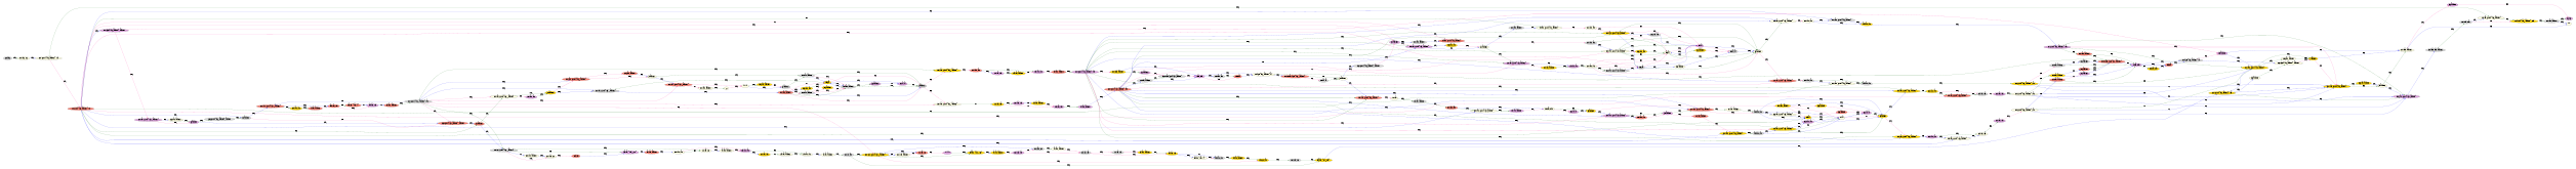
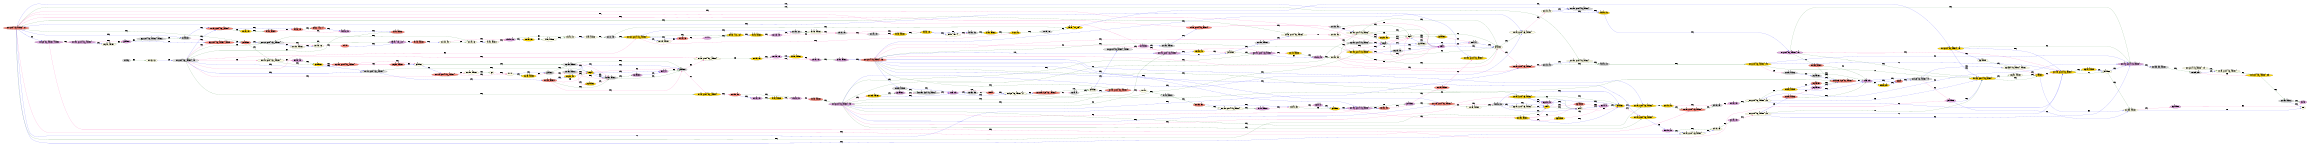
  digraph {
    rankdir=LR
    node [fillcolor=lightyellow style=filled]
    edge [color=blue]
    n1 [fillcolor=lightgrey label="push rbp"]
    n2 [label="mov rbp , rsp"]
    n3 [label="mov qword [ rbp - address ] , rdi"]
    n4 [fillcolor=salmon label="mov qword [ rbp - address ] , rsi"]
    n5 [label="mov rax , qword [ rbp - address ]"]
    n6 [fillcolor=plum label="mov byte [ rbp - address ] , address"]
    n7 [fillcolor=salmon label="jns address"]
    n8 [fillcolor=lightgrey label="jns address"]
    n9 [fillcolor=plum label="jns address"]
    n10 [label="mov rax , qword [ rbp - address ]"]
    n11 [fillcolor=salmon label="sub rax , qword [ rbp - address ]"]
    n12 [label="sub rax , qword [ rbp - address ]"]
    n13 [fillcolor=lightgrey label="setg al"]
    n14 [fillcolor=gold label="mov rax , qword [ rbp - address ]"]
    n15 [fillcolor=gold label="setl al"]
    n16 [fillcolor=lightgrey label="mov rax , qword [ rbp - address ]"]
    n17 [label="mov rax , qword [ rbp - address ]"]
    n18 [fillcolor=salmon label="mov rax , qword [ rbp - address ]"]
    n19 [label="mov rax , qword [ rbp - address ]"]
    n20 [fillcolor=gold label="mov dword [ rax + address ] , edx"]
    n21 [fillcolor=plum label="mov rax , qword [ rbp + address ]"]
    n22 [fillcolor=plum label="jne address"]
    n23 [label="mov rax , qword [ rbp + address ]"]
    n24 [fillcolor=lightgrey label="mov rcx , qword [ rbp + address ]"]
    n25 [fillcolor=salmon label="cmp qword [ rbp - address ] , address"]
    n26 [fillcolor=salmon label="mov rdx , qword [ rbp + address ]"]
    n27 [fillcolor=plum label="mov rax , qword [ rbp - address ]"]
    n28 [fillcolor=lightgrey label="mov rax , address"]
    n29 [fillcolor=plum label="shr rax , address"]
    n30 [fillcolor=lightgrey label="mov rdx , rax"]
    n31 [label="mov rdx , rax"]
    n32 [label="setg al"]
    n33 [fillcolor=plum label="setl al"]
    n34 [label="je address"]
    n35 [label="jmp address"]
-   n36 [fillcolor=lightgrey label="add rdx , rax"]
    n37 [label="setl al"]
    n38 [fillcolor=gold label="je address"]
    n39 [fillcolor=salmon label="jmp address"]
    n40 [fillcolor=gold label="add rax , rdx"]
    n41 [fillcolor=lightgrey label="add rax , rdx"]
    n42 [fillcolor=lightgrey label="sub rdx , rax"]
    n43 [label="sub rdx , rax"]
    n44 [label="cmp rax , address"]
    n45 [fillcolor=plum label="jg address"]
    n46 [fillcolor=gold label="mov rax , qword [ rbp - address ]"]
    n47 [label="mov eax , address"]
    n48 [fillcolor=lightgrey label="cmp qword [ rbp - address ] , address"]
    n49 [fillcolor=plum label="test rax , rax"]
    n50 [fillcolor=gold label="jns address"]
    n51 [label="mov rdx , address"]
    n52 [label="mov rax , rcx"]
    n53 [fillcolor=plum label="lea rax , [ rdx + rcx ]"]
    n54 [label="mov rax , rcx"]
    n55 [fillcolor=lightgrey label="mov rdx , qword [ rbp + address ]"]
    n56 [fillcolor=salmon label="mov rax , qword [ rbp + address ]"]
    n57 [fillcolor=salmon label="imul rdx"]
    n58 [fillcolor=salmon label="sar rax , address"]
    n59 [label="sar rax , address"]
    n60 [fillcolor=gold label="mov rax , rdx"]
    n61 [fillcolor=salmon label="add rax , rdx"]
    n62 [fillcolor=salmon label="shl rax , address"]
    n63 [fillcolor=salmon label="lea rdx , [ rax * 4 ]"]
    n64 [fillcolor=plum label="add rax , rdx"]
    n65 [fillcolor=salmon label="mov rax , address"]
    n66 [fillcolor=gold label="setg al"]
    n67 [fillcolor=salmon label="cmp rax , address"]
    n68 [label="je address"]
    n69 [fillcolor=gold label="cmp rdx , rax"]
    n70 [fillcolor=lightgrey label="and eax , address"]
    n71 [fillcolor=lightgrey label="je address"]
    n72 [fillcolor=plum label="test al , al"]
    n73 [fillcolor=salmon label="mov rdi , qword [ rbp + address ]"]
    n74 [fillcolor=lightgrey label="mov eax , address"]
    n75 [label="mov rdx , rax"]
    n76 [fillcolor=plum label="sub rdx , rax"]
    n77 [fillcolor=gold label="mov rax , rdx"]
    n78 [label="sub rax , rdx"]
    n79 [label="shl rax , address"]
    n80 [label="shl rax , address"]
    n81 [fillcolor=lightgrey label="mov rsi , rax"]
    n82 [fillcolor=gold label="mov rcx , qword [ rbp + address ]"]
    n83 [fillcolor=gold label="lea rax , [ rsi + rdx ]"]
    n84 [label="mov rdx , address"]
    n85 [fillcolor=salmon label="mov rax , rcx"]
    n86 [fillcolor=gold label="lea rax , [ rdx + rcx ]"]
    n87 [fillcolor=lightgrey label="mov rax , rcx"]
    n88 [fillcolor=gold label="sub rcx , rax"]
    n89 [fillcolor=gold label="mov qword [ rbp - address ] , rax"]
    n90 [fillcolor=plum label="imul rdx"]
    n91 [fillcolor=gold label="sar rax , address"]
    n92 [label="sar rax , address"]
    n93 [fillcolor=lightgrey label="mov rdx , rcx"]
    n94 [fillcolor=plum label="mov rdx , rax"]
    n95 [fillcolor=lightgrey label="sub rdx , rax"]
    n96 [fillcolor=lightgrey label="mov rax , rdx"]
    n97 [fillcolor=gold label="add rax , rdx"]
    n98 [fillcolor=gold label="shl rax , address"]
    n99 [label="lea rdx , [ rax * 4 ]"]
    n100 [fillcolor=lightgrey label="add rax , rdx"]
    n101 [fillcolor=gold label="shl rax , address"]
    n102 [label="jmp address"]
    n103 [fillcolor=gold label="mov rax , qword [ rbp - address ]"]
    n104 [fillcolor=plum label="mov rax , qword [ rbp - address ]"]
    n105 [label="cmp byte [ rbp - address ] , address"]
    n106 [label="cmp rax , address"]
    n107 [fillcolor=gold label="jl address"]
    n108 [fillcolor=gold label="cmp rax , address"]
    n109 [label="jle address"]
    n110 [fillcolor=lightgrey label="imul eax , eax , address"]
    n111 [fillcolor=salmon label="shl rax , address"]
    n112 [fillcolor=lightgrey label="mov qword [ rbp + address ] , rax"]
    n113 [label="mov rax , qword [ rbp + address ]"]
    n114 [fillcolor=gold label="mov rax , qword [ rbp + address ]"]
    n115 [label="mov rax , address"]
    n116 [label="idiv rdi"]
    n117 [fillcolor=gold label="mov rdx , rax"]
    n118 [fillcolor=salmon label="mov rdx , rax"]
    n119 [fillcolor=plum label="jmp address"]
    n120 [label=cqo]
    n121 [fillcolor=gold label="cmp rax , address"]
    n122 [fillcolor=lightgrey label="jg address"]
    n123 [fillcolor=plum label="jmp address"]
    n124 [label=retn]
    n125 [fillcolor=plum label="pop rbp"]
    n126 [fillcolor=plum label="mov rax , rdx"]
    n127 [fillcolor=plum label="sub rax , rdx"]
    n128 [fillcolor=gold label="shl rax , address"]
    n129 [fillcolor=plum label="shl rax , address"]
    n130 [fillcolor=salmon label="mov qword [ rbp - address ] , rax"]
    n131 [fillcolor=lightgrey label="mov edx , address"]
    n132 [fillcolor=salmon label="mov rax , qword [ rbp - address ]"]
    n133 [fillcolor=plum label="mov rax , qword [ rbp - address ]"]
    n134 [fillcolor=plum label="mov rax , qword [ rbp - address ]"]
    n135 [label="mov rax , qword [ rbp - address ]"]
    n136 [fillcolor=salmon label="mov rdx , qword [ rbp - address ]"]
    n137 [fillcolor=gold label="mov rax , qword [ rbp - address ]"]
    n138 [label="mov rax , qword [ rbp - address ]"]
    n139 [fillcolor=salmon label="mov rax , qword [ rbp - address ]"]
    n140 [fillcolor=gold label="mov rax , qword [ rbp - address ]"]
    n141 [fillcolor=gold label="mov rax , qword [ rbp - address ]"]
    n142 [fillcolor=gold label="mov rax , qword [ rbp - address ]"]
    n143 [fillcolor=lightgrey label="movzx eax , byte [ rbp - address ]"]
    n144 [fillcolor=plum label="or eax , edx"]
    n145 [fillcolor=gold label="test rax , rax"]
    n146 [label="jns address"]
    n147 [label="not rax"]
    n148 [fillcolor=salmon label="test rax , rax"]
    n149 [fillcolor=plum label="jns address"]
    n150 [fillcolor=gold label="mov rdx , address"]
    n151 [fillcolor=plum label="sub rdx , rax"]
    n152 [fillcolor=gold label="cmp rdx , rax"]
    n153 [label="mov rax , address"]
    n154 [fillcolor=lightgrey label="add rax , rdx"]
    n155 [fillcolor=lightgrey label="cmp rdx , rax"]
    n156 [label="mov rdx , rax"]
    n157 [fillcolor=lightgrey label="mov rdx , rax"]
    n158 [fillcolor=plum label="cmp rdx , rax"]
    n159 [fillcolor=gold label="mov rdx , rax"]
    n160 [fillcolor=plum label="mov rdx , rax"]
    n161 [fillcolor=lightgrey label="test eax , eax"]
    n162 [fillcolor=salmon label="setne al"]
    n163 [label="mov byte [ rbp - address ] , al"]
    n164 [fillcolor=plum label="mov rax , rdx"]
    n165 [fillcolor=plum label="sub rax , rdx"]
    n166 [fillcolor=gold label="shl rax , address"]
    n167 [fillcolor=salmon label="shl rax , address"]
    n168 [fillcolor=plum label="mov qword [ rbp - address ] , rax"]
    n169 [fillcolor=gold label="mov edx , address"]
    n170 [fillcolor=plum label="jmp address"]
    n171 [fillcolor=lightgrey label="mov eax , address"]
    n172 [fillcolor=gold label="jmp address"]
    n173 [fillcolor=lightgrey label="cmp qword [ rbp - address ] , address"]
    n174 [fillcolor=lightgrey label="mov rax , address"]
    n175 [fillcolor=lightgrey label="shr rax , address"]
    n176 [fillcolor=salmon label="mov edx , eax"]
    n177 [label="xor eax , edx"]
    n178 [fillcolor=plum label="test al , al"]
    n179 [fillcolor=gold label="je address"]
    n180 [fillcolor=gold label="mov eax , address"]
    n181 [fillcolor=gold label="jmp address"]
    n182 [fillcolor=salmon label="mov rdx , address"]
    n183 [fillcolor=plum label="test al , al"]
    n184 [fillcolor=salmon label="movzx eax , byte [ rbp + address ]"]
    n185 [fillcolor=salmon label="movzx edx , byte [ rbp - address ]"]
    n186 [fillcolor=lightgrey label="test al , al"]
    n187 [label="je address"]
    n188 [fillcolor=plum label="or eax , edx"]
    n189 [fillcolor=lightgrey label="mov edx , eax"]
    n190 [label="mov rax , rdx"]
    n191 [fillcolor=gold label="jmp address"]
    n192 [fillcolor=lightgrey label="test al , al"]
    n193 [label="cmp rax , qword [ rbp - address ]"]
    n194 [fillcolor=lightgrey label="mov eax , address"]
    n195 [fillcolor=lightgrey label="cmp rax , qword [ rbp - address ]"]
    n196 [fillcolor=plum label="mov qword [ rbp - address ] , rax"]
    n197 [fillcolor=salmon label="mov eax , address"]
    n198 [fillcolor=gold label="test eax , eax"]
    n199 [fillcolor=salmon label="setne al"]
    n200 [fillcolor=lightgrey label="mov byte [ rbp - address ] , al"]
    n201 [fillcolor=gold label="mov qword [ rbp - address ] , rax"]
    n202 [fillcolor=lightgrey label="mov eax , address"]
    n203 [fillcolor=lightgrey label="jmp address"]
    n204 [fillcolor=plum label="mov rax , rdx"]
    n205 [label="mov qword [ rbp - address ] , rax"]
    n206 [fillcolor=gold label="mov eax , address"]
    n207 [fillcolor=salmon label="jmp address"]
    n208 [fillcolor=plum label="mov rax , rdx"]
    n209 [label="mov qword [ rbp - address ] , rax"]
    n210 [fillcolor=salmon label="mov eax , address"]
    n211 [fillcolor=plum label="jmp address"]
    n1 -> n2 [color=darkgreen label=CFG]
-   n2 -> n3 [label=CFG]
-   n3 -> n4 [color=deeppink label=CFG]
+   n2 -> n112 [label=CFG]
    n3 -> n5 [color=darkgreen label=DFG]
    n4 -> n6 [label=CFG]
    n4 -> n7 [color=darkgreen label=DFG]
    n4 -> n8 [label=DFG]
    n4 -> n9 [color=deeppink label=DFG]
    n4 -> n10 [label=DFG]
    n4 -> n11 [color=deeppink label=DFG]
    n4 -> n12 [color=darkgreen label=DFG]
    n4 -> n13 [color=deeppink label=DFG]
    n4 -> n14 [label=DFG]
    n4 -> n15 [color=darkgreen label=DFG]
    n4 -> n16 [label=DFG]
    n4 -> n17 [color=darkgreen label=DFG]
    n4 -> n18 [color=deeppink label=DFG]
    n4 -> n19 [label=DFG]
    n5 -> n20 [color=darkgreen label=DFG]
    n6 -> n21 [color=deeppink label=CFG]
    n6 -> n22 [color=deeppink label=DFG]
    n7 -> n23 [color=darkgreen label=CFG]
    n7 -> n24 [label=CFG]
    n8 -> n25 [color=deeppink label=CFG]
    n8 -> n26 [label=CFG]
    n9 -> n27 [color=deeppink label=CFG]
    n9 -> n28 [label=CFG]
    n10 -> n29 [color=darkgreen label=DFG]
    n11 -> n30 [color=deeppink label=DFG]
    n12 -> n31 [color=deeppink label=DFG]
    n13 -> n32 [color=deeppink label=DFG]
    n13 -> n33 [label=DFG]
    n13 -> n34 [color=darkgreen label=DFG]
    n13 -> n35 [label=CFG]
-   n14 -> n36 [color=darkgreen label=DFG]
    n15 -> n37 [color=darkgreen label=DFG]
    n15 -> n38 [label=DFG]
    n15 -> n39 [color=deeppink label=CFG]
    n16 -> n40 [label=DFG]
    n17 -> n41 [color=darkgreen label=DFG]
    n18 -> n42 [color=darkgreen label=DFG]
    n19 -> n43 [label=DFG]
    n20 -> n194 [color=darkgreen label=CFG]
    n21 -> n44 [label=CFG]
    n21 -> n45 [color=deeppink label=DFG]
    n22 -> n46 [label=CFG]
    n22 -> n47 [label=CFG]
    n23 -> n49 [color=deeppink label=CFG]
    n23 -> n50 [color=darkgreen label=DFG]
    n24 -> n51 [label=CFG]
    n24 -> n52 [color=deeppink label=DFG]
    n24 -> n53 [color=darkgreen label=DFG]
    n24 -> n54 [color=darkgreen label=DFG]
    n25 -> n7 [label=CFG]
    n26 -> n60 [color=darkgreen label=DFG]
    n26 -> n61 [label=DFG]
    n27 -> n145 [label=CFG]
    n27 -> n146 [label=DFG]
    n28 -> n11 [label=CFG]
    n29 -> n177 [color=deeppink label=DFG]
    n30 -> n32 [color=darkgreen label=DFG]
    n30 -> n135 [label=CFG]
    n31 -> n33 [color=deeppink label=DFG]
    n31 -> n137 [color=deeppink label=CFG]
    n32 -> n33 [color=deeppink label=DFG]
    n32 -> n34 [color=darkgreen label=DFG]
    n32 -> n191 [color=darkgreen label=CFG]
    n33 -> n32 [label=DFG]
    n33 -> n34 [label=DFG]
    n33 -> n192 [color=deeppink label=CFG]
    n34 -> n138 [color=darkgreen label=CFG]
    n34 -> n139 [color=deeppink label=CFG]
    n35 -> n192 [label=CFG]
-   n36 -> n37 [label=DFG]
-   n36 -> n140 [label=CFG]
    n37 -> n38 [color=deeppink label=DFG]
    n37 -> n183 [label=CFG]
    n38 -> n141 [label=CFG]
    n38 -> n142 [color=deeppink label=CFG]
    n39 -> n183 [color=deeppink label=CFG]
    n40 -> n196 [label=DFG]
    n41 -> n201 [color=darkgreen label=DFG]
    n42 -> n204 [color=deeppink label=DFG]
    n43 -> n208 [color=darkgreen label=DFG]
    n44 -> n45 [color=darkgreen label=CFG]
    n45 -> n25 [label=CFG]
    n45 -> n48 [color=darkgreen label=CFG]
    n46 -> n106 [color=darkgreen label=CFG]
    n46 -> n107 [color=darkgreen label=DFG]
    n47 -> n123 [color=deeppink label=CFG]
    n47 -> n124 [label=DFG]
    n48 -> n8 [color=darkgreen label=CFG]
    n49 -> n50 [color=darkgreen label=CFG]
    n50 -> n55 [label=CFG]
    n50 -> n56 [color=deeppink label=CFG]
    n51 -> n52 [label=CFG]
    n52 -> n57 [color=deeppink label=DFG]
    n53 -> n58 [label=DFG]
    n54 -> n59 [label=DFG]
    n55 -> n65 [label=CFG]
    n55 -> n66 [color=darkgreen label=DFG]
    n56 -> n67 [color=deeppink label=CFG]
    n56 -> n68 [color=deeppink label=DFG]
    n57 -> n53 [label=DFG]
    n58 -> n75 [label=DFG]
    n59 -> n76 [color=deeppink label=DFG]
    n60 -> n62 [color=darkgreen label=DFG]
    n61 -> n63 [color=darkgreen label=DFG]
    n61 -> n64 [color=deeppink label=DFG]
    n62 -> n61 [color=deeppink label=DFG]
    n63 -> n64 [label=DFG]
    n64 -> n111 [label=DFG]
    n65 -> n66 [color=deeppink label=DFG]
    n65 -> n69 [label=CFG]
    n65 -> n70 [color=darkgreen label=DFG]
    n65 -> n71 [color=deeppink label=DFG]
    n66 -> n70 [label=DFG]
    n66 -> n71 [color=deeppink label=DFG]
    n66 -> n72 [label=CFG]
    n67 -> n68 [label=CFG]
    n68 -> n73 [label=CFG]
    n68 -> n74 [color=darkgreen label=CFG]
    n69 -> n66 [color=darkgreen label=CFG]
    n70 -> n66 [label=DFG]
    n70 -> n71 [color=darkgreen label=DFG]
    n70 -> n119 [color=darkgreen label=CFG]
    n71 -> n113 [color=deeppink label=CFG]
    n71 -> n114 [color=deeppink label=CFG]
    n72 -> n71 [color=darkgreen label=CFG]
    n73 -> n115 [color=deeppink label=CFG]
    n73 -> n116 [color=deeppink label=DFG]
    n74 -> n66 [label=DFG]
    n74 -> n70 [color=deeppink label=DFG]
    n74 -> n71 [color=darkgreen label=DFG]
    n75 -> n54 [color=darkgreen label=CFG]
    n75 -> n76 [color=deeppink label=DFG]
    n76 -> n77 [label=DFG]
    n76 -> n78 [color=darkgreen label=DFG]
    n77 -> n79 [color=darkgreen label=DFG]
    n78 -> n80 [label=DFG]
    n79 -> n78 [color=darkgreen label=DFG]
    n80 -> n81 [color=darkgreen label=DFG]
    n81 -> n82 [color=darkgreen label=CFG]
    n81 -> n83 [color=darkgreen label=DFG]
    n82 -> n84 [label=CFG]
    n82 -> n85 [label=DFG]
    n82 -> n86 [color=darkgreen label=DFG]
    n82 -> n87 [label=DFG]
    n82 -> n88 [color=deeppink label=DFG]
    n83 -> n89 [label=DFG]
    n84 -> n85 [color=deeppink label=CFG]
    n85 -> n90 [color=deeppink label=DFG]
    n86 -> n91 [label=DFG]
    n87 -> n92 [color=darkgreen label=DFG]
    n88 -> n93 [color=darkgreen label=DFG]
    n89 -> n46 [label=DFG]
    n89 -> n102 [label=CFG]
    n89 -> n103 [label=DFG]
    n89 -> n104 [color=darkgreen label=DFG]
    n90 -> n86 [color=darkgreen label=DFG]
    n91 -> n94 [color=deeppink label=DFG]
    n92 -> n95 [color=deeppink label=DFG]
    n93 -> n83 [color=darkgreen label=DFG]
    n94 -> n87 [color=deeppink label=CFG]
    n94 -> n95 [color=deeppink label=DFG]
    n95 -> n96 [color=deeppink label=DFG]
    n95 -> n97 [color=deeppink label=DFG]
    n96 -> n98 [color=deeppink label=DFG]
    n97 -> n99 [label=DFG]
    n97 -> n100 [label=DFG]
    n98 -> n97 [color=darkgreen label=DFG]
    n99 -> n100 [color=deeppink label=DFG]
    n100 -> n101 [color=darkgreen label=DFG]
    n101 -> n88 [color=darkgreen label=DFG]
    n102 -> n105 [color=darkgreen label=CFG]
    n103 -> n108 [color=darkgreen label=CFG]
    n103 -> n109 [color=darkgreen label=DFG]
    n104 -> n110 [label=DFG]
    n105 -> n107 [color=deeppink label=CFG]
    n106 -> n107 [color=darkgreen label=CFG]
    n107 -> n47 [label=CFG]
    n107 -> n103 [color=deeppink label=CFG]
    n108 -> n109 [label=CFG]
    n109 -> n47 [color=darkgreen label=CFG]
    n109 -> n104 [label=CFG]
    n110 -> n189 [color=darkgreen label=DFG]
    n111 -> n112 [color=darkgreen label=DFG]
    n112 -> n23 [color=deeppink label=DFG]
    n112 -> n24 [color=darkgreen label=DFG]
    n112 -> n25 [color=deeppink label=CFG]
    n112 -> n26 [label=DFG]
    n112 -> n55 [label=DFG]
    n112 -> n56 [label=DFG]
    n112 -> n73 [color=deeppink label=DFG]
    n112 -> n82 [color=deeppink label=DFG]
    n112 -> n113 [color=deeppink label=DFG]
    n112 -> n114 [color=darkgreen label=DFG]
    n113 -> n117 [color=darkgreen label=DFG]
    n114 -> n118 [color=deeppink label=DFG]
    n115 -> n120 [color=darkgreen label=CFG]
    n116 -> n121 [color=darkgreen label=CFG]
    n116 -> n122 [label=DFG]
    n117 -> n126 [color=darkgreen label=DFG]
    n117 -> n127 [color=deeppink label=DFG]
    n118 -> n164 [label=DFG]
    n118 -> n165 [color=darkgreen label=DFG]
    n119 -> n72 [label=CFG]
    n120 -> n116 [color=deeppink label=DFG]
    n121 -> n122 [color=deeppink label=CFG]
    n122 -> n74 [color=darkgreen label=CFG]
    n122 -> n171 [color=deeppink label=CFG]
    n123 -> n125 [color=deeppink label=CFG]
    n126 -> n128 [label=DFG]
    n127 -> n129 [color=darkgreen label=DFG]
    n128 -> n127 [color=deeppink label=DFG]
    n129 -> n130 [label=DFG]
    n130 -> n27 [label=DFG]
    n130 -> n131 [label=CFG]
    n130 -> n132 [color=darkgreen label=DFG]
    n130 -> n133 [label=DFG]
    n130 -> n134 [color=deeppink label=DFG]
    n130 -> n135 [color=deeppink label=DFG]
    n130 -> n136 [label=DFG]
    n130 -> n137 [color=darkgreen label=DFG]
    n130 -> n138 [label=DFG]
    n130 -> n139 [color=deeppink label=DFG]
    n130 -> n140 [color=darkgreen label=DFG]
    n130 -> n141 [label=DFG]
    n130 -> n142 [label=DFG]
    n131 -> n143 [color=darkgreen label=CFG]
    n131 -> n144 [label=DFG]
    n132 -> n147 [color=deeppink label=DFG]
    n133 -> n148 [label=CFG]
    n133 -> n149 [color=darkgreen label=DFG]
    n134 -> n150 [color=deeppink label=CFG]
    n134 -> n151 [label=DFG]
    n135 -> n13 [color=darkgreen label=DFG]
    n135 -> n32 [color=darkgreen label=DFG]
    n135 -> n33 [color=darkgreen label=DFG]
    n135 -> n34 [color=darkgreen label=DFG]
    n135 -> n152 [color=deeppink label=CFG]
    n136 -> n153 [color=darkgreen label=CFG]
    n136 -> n154 [color=deeppink label=DFG]
    n137 -> n13 [label=DFG]
    n137 -> n32 [color=deeppink label=DFG]
    n137 -> n33 [color=deeppink label=DFG]
    n137 -> n34 [color=darkgreen label=DFG]
    n137 -> n155 [label=CFG]
    n138 -> n156 [color=deeppink label=DFG]
    n139 -> n157 [color=deeppink label=DFG]
    n140 -> n15 [label=DFG]
    n140 -> n37 [color=darkgreen label=DFG]
    n140 -> n38 [color=darkgreen label=DFG]
    n140 -> n158 [label=CFG]
    n141 -> n159 [color=darkgreen label=DFG]
    n142 -> n160 [label=DFG]
    n143 -> n144 [color=deeppink label=CFG]
    n144 -> n161 [label=CFG]
    n144 -> n162 [color=deeppink label=DFG]
    n144 -> n163 [label=DFG]
    n145 -> n146 [color=deeppink label=CFG]
    n146 -> n134 [color=darkgreen label=CFG]
    n146 -> n174 [label=CFG]
    n147 -> n175 [color=darkgreen label=DFG]
    n148 -> n149 [color=deeppink label=CFG]
    n149 -> n136 [color=darkgreen label=CFG]
    n149 -> n182 [color=deeppink label=CFG]
    n150 -> n151 [color=darkgreen label=CFG]
    n151 -> n190 [color=darkgreen label=DFG]
    n152 -> n32 [color=darkgreen label=CFG]
    n153 -> n154 [color=darkgreen label=CFG]
    n154 -> n15 [label=DFG]
    n154 -> n37 [label=DFG]
    n154 -> n38 [label=DFG]
    n154 -> n193 [label=CFG]
    n155 -> n33 [label=CFG]
    n156 -> n16 [label=CFG]
    n156 -> n40 [label=DFG]
    n157 -> n17 [label=CFG]
    n157 -> n41 [color=darkgreen label=DFG]
    n158 -> n37 [label=CFG]
    n159 -> n18 [color=darkgreen label=CFG]
    n159 -> n42 [color=deeppink label=DFG]
    n160 -> n19 [label=CFG]
    n160 -> n43 [color=darkgreen label=DFG]
    n161 -> n162 [color=darkgreen label=CFG]
    n162 -> n163 [label=DFG]
    n163 -> n184 [label=CFG]
    n163 -> n185 [color=darkgreen label=DFG]
    n164 -> n166 [color=darkgreen label=DFG]
    n165 -> n167 [color=deeppink label=DFG]
    n166 -> n165 [color=deeppink label=DFG]
    n167 -> n168 [color=darkgreen label=DFG]
    n168 -> n27 [color=darkgreen label=DFG]
    n168 -> n132 [color=darkgreen label=DFG]
    n168 -> n133 [color=deeppink label=DFG]
    n168 -> n134 [color=darkgreen label=DFG]
    n168 -> n135 [color=darkgreen label=DFG]
    n168 -> n136 [label=DFG]
    n168 -> n137 [color=darkgreen label=DFG]
    n168 -> n138 [label=DFG]
    n168 -> n139 [label=DFG]
    n168 -> n140 [color=deeppink label=DFG]
    n168 -> n141 [color=darkgreen label=DFG]
    n168 -> n142 [color=darkgreen label=DFG]
    n168 -> n169 [color=deeppink label=CFG]
    n169 -> n144 [label=DFG]
    n169 -> n170 [color=darkgreen label=CFG]
    n170 -> n143 [color=deeppink label=CFG]
    n171 -> n66 [color=deeppink label=DFG]
    n171 -> n70 [color=deeppink label=DFG]
    n171 -> n71 [label=DFG]
    n171 -> n172 [color=deeppink label=CFG]
    n172 -> n70 [color=deeppink label=CFG]
    n173 -> n9 [color=deeppink label=CFG]
    n174 -> n12 [label=CFG]
    n175 -> n176 [color=darkgreen label=DFG]
    n176 -> n10 [color=darkgreen label=CFG]
    n176 -> n177 [label=DFG]
    n177 -> n178 [color=deeppink label=CFG]
    n177 -> n179 [color=darkgreen label=DFG]
    n178 -> n179 [label=CFG]
    n179 -> n133 [label=CFG]
    n179 -> n180 [color=deeppink label=CFG]
    n180 -> n15 [color=deeppink label=DFG]
    n180 -> n37 [color=deeppink label=DFG]
    n180 -> n38 [label=DFG]
    n180 -> n181 [color=deeppink label=CFG]
    n181 -> n183 [color=deeppink label=CFG]
    n182 -> n14 [color=deeppink label=CFG]
    n183 -> n38 [color=darkgreen label=CFG]
    n184 -> n186 [color=deeppink label=CFG]
    n184 -> n187 [color=darkgreen label=DFG]
    n185 -> n188 [label=DFG]
    n186 -> n187 [color=darkgreen label=CFG]
    n187 -> n132 [label=CFG]
    n187 -> n173 [label=CFG]
    n188 -> n198 [color=darkgreen label=CFG]
    n188 -> n199 [label=DFG]
    n188 -> n200 [label=DFG]
    n189 -> n5 [label=CFG]
    n189 -> n20 [color=deeppink label=DFG]
    n190 -> n13 [color=deeppink label=DFG]
    n190 -> n32 [color=deeppink label=DFG]
    n190 -> n33 [color=deeppink label=DFG]
    n190 -> n34 [color=deeppink label=DFG]
    n190 -> n195 [color=darkgreen label=CFG]
    n191 -> n192 [color=deeppink label=CFG]
    n192 -> n34 [label=CFG]
    n193 -> n15 [label=CFG]
    n194 -> n124 [label=DFG]
    n194 -> n125 [color=darkgreen label=CFG]
    n195 -> n13 [label=CFG]
    n196 -> n46 [color=darkgreen label=DFG]
    n196 -> n103 [color=deeppink label=DFG]
    n196 -> n104 [color=darkgreen label=DFG]
    n196 -> n197 [color=darkgreen label=CFG]
    n197 -> n185 [color=darkgreen label=CFG]
    n197 -> n188 [color=darkgreen label=DFG]
    n198 -> n199 [label=CFG]
    n199 -> n200 [label=DFG]
    n200 -> n22 [color=deeppink label=DFG]
    n200 -> n105 [label=CFG]
    n201 -> n46 [color=darkgreen label=DFG]
    n201 -> n103 [label=DFG]
    n201 -> n104 [label=DFG]
    n201 -> n202 [color=deeppink label=CFG]
    n202 -> n188 [color=darkgreen label=DFG]
    n202 -> n203 [label=CFG]
    n203 -> n185 [label=CFG]
    n204 -> n205 [color=darkgreen label=DFG]
    n205 -> n46 [label=DFG]
    n205 -> n103 [label=DFG]
    n205 -> n104 [label=DFG]
    n205 -> n206 [color=darkgreen label=CFG]
    n206 -> n188 [label=DFG]
    n206 -> n207 [label=CFG]
    n207 -> n185 [color=darkgreen label=CFG]
    n208 -> n209 [color=deeppink label=DFG]
    n209 -> n46 [color=darkgreen label=DFG]
    n209 -> n103 [label=DFG]
    n209 -> n104 [label=DFG]
    n209 -> n210 [label=CFG]
    n210 -> n188 [color=darkgreen label=DFG]
    n210 -> n211 [color=deeppink label=CFG]
    n211 -> n185 [label=CFG]
  }
